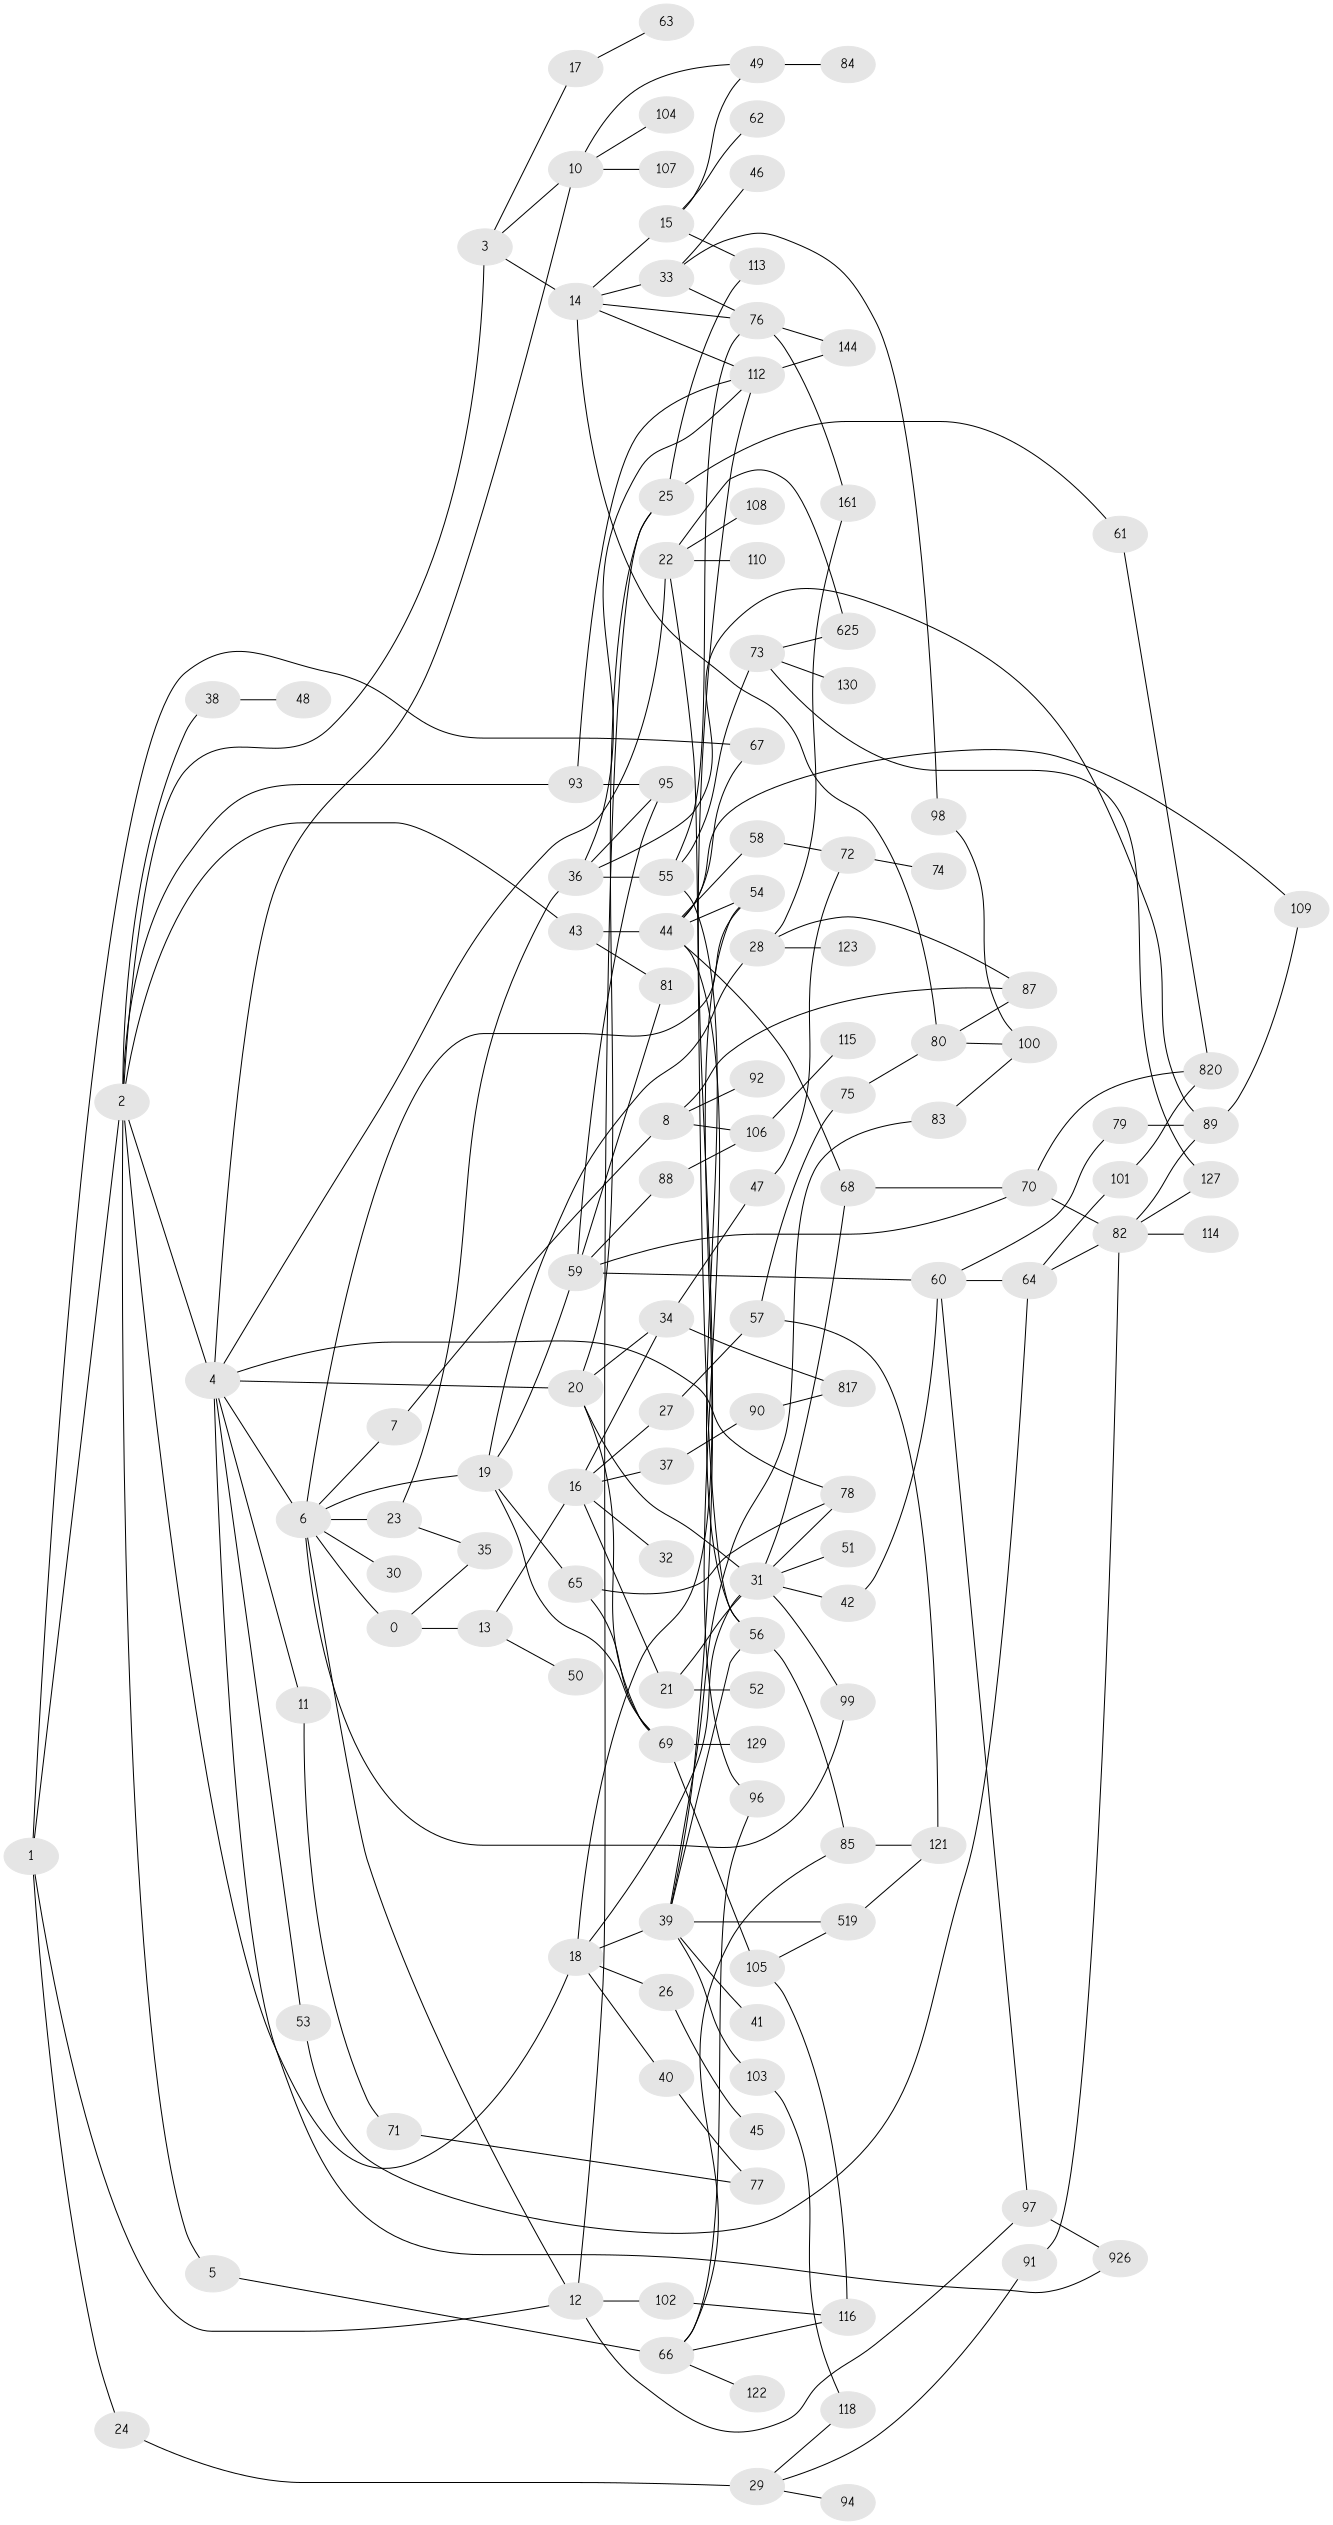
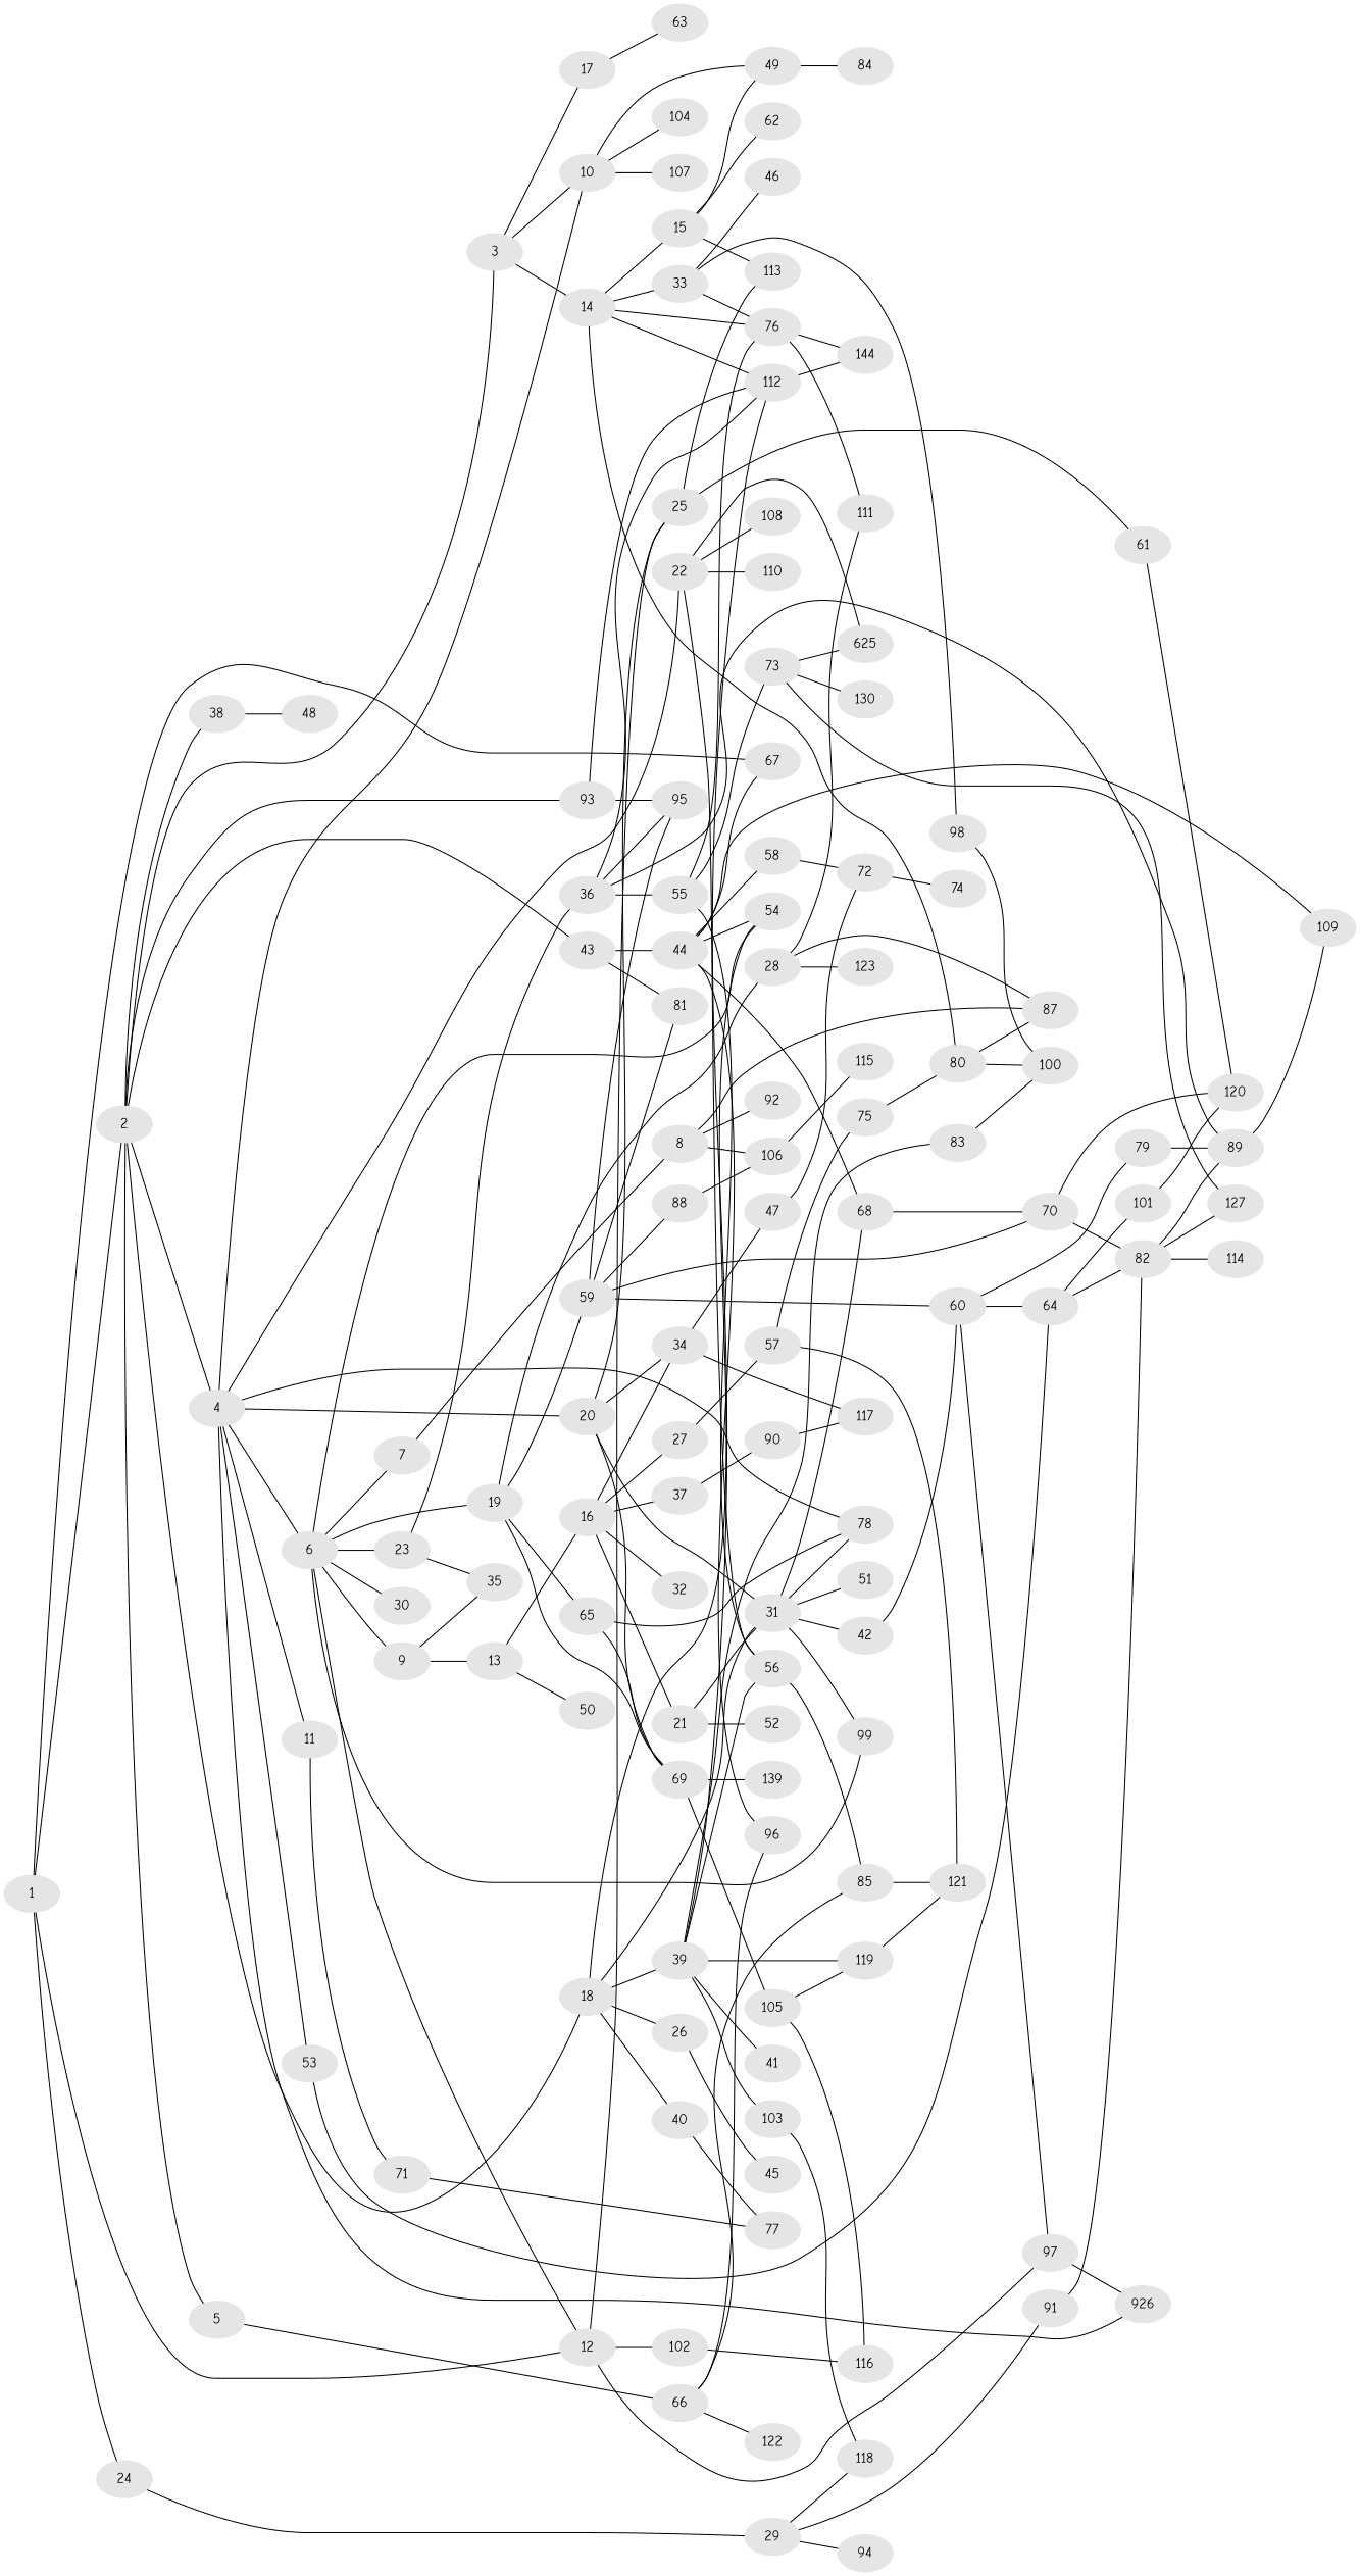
  graph {
    fontname="Comic Neue"
    rankdir=LR
    node [color=gray90 fontname="Comic Neue" style=filled]
    edge [fontname="Comic Neue"]
    1
    2
    12
    24
    67
    3
    4
    5
    18
    38
    43
    93
    25
    97
    102
    29
    10
    14
    17
    6
    11
    20
    22
    53
    78
    n26 [label=926]
    66
    54
    26
    31
    39
    40
    48
    44
    81
    112
    95
    49
    104
    107
    15
    33
    76
    80
    63
    7
-   9 [label=0]
+   9
    19
    23
    30
    99
    71
    34
    69
    56
    108
    110
    n58 [label=625]
    64
    96
    85
    116
    122
    8
    13
    35
    28
    59
    65
    36
    87
    92
    106
    115
    16
    50
    84
    77
    113
    61
    21
    27
    32
    37
    62
    46
    98
-   111 [label=161]
+   111
    n89 [label=144]
    100
    52
    57
    47
-   117 [label=817]
+   117
    90
    45
    42
    51
    68
    41
    83
    103
-   119 [label=519]
+   119
    123
    60
    70
    88
    105
-   129
+   129 [label=139]
    55
    89
    91
    94
    118
-   120 [label=820]
+   120
    75
    121
    82
    72
    73
    109
    79
    58
    74
    101
    127
    130
    114
    1 -- 2
    1 -- 12
    1 -- 24
    1 -- 67
    2 -- 3
    2 -- 4
    2 -- 5
    2 -- 18
    2 -- 38
    2 -- 43
    2 -- 93
    12 -- 25
    12 -- 97
    12 -- 102
    24 -- 29
    3 -- 10
    3 -- 14
    3 -- 17
    4 -- 10
    4 -- 6
    4 -- 11
    4 -- 20
    4 -- 22
    4 -- 53
    4 -- 78
    4 -- n26
    5 -- 66
    18 -- 54
    18 -- 26
    18 -- 31
    18 -- 39
    18 -- 40
    38 -- 48
    43 -- 44
    43 -- 81
    93 -- 112
    93 -- 95
    25 -- 113
    25 -- 61
    97 -- n26
    102 -- 116
    29 -- 91
    29 -- 94
    29 -- 118
    10 -- 49
    10 -- 104
    10 -- 107
    14 -- 112
    14 -- 15
    14 -- 33
    14 -- 76
    14 -- 80
    17 -- 63
    6 -- 12
    6 -- 54
    6 -- 7
    6 -- 9
    6 -- 19
    6 -- 23
    6 -- 30
    6 -- 99
    11 -- 71
    20 -- 25
    20 -- 31
    20 -- 34
    20 -- 69
    22 -- 56
    22 -- 108
    22 -- 110
    22 -- n58
    53 -- 64
    66 -- 96
    66 -- 85
-   66 -- 116
    66 -- 122
    26 -- 45
    31 -- 78
    31 -- 99
    31 -- 42
    31 -- 51
    31 -- 68
    39 -- 112
    39 -- 56
    39 -- 41
    39 -- 83
    39 -- 103
    39 -- 119
    40 -- 77
    44 -- 67
    44 -- 54
    44 -- 96
    44 -- 68
    44 -- 109
    44 -- 58
    112 -- n89
    49 -- 84
    15 -- 49
    15 -- 113
    15 -- 62
    33 -- 76
    33 -- 46
    33 -- 98
    76 -- 111
    76 -- n89
    80 -- 87
    80 -- 100
    7 -- 8
    9 -- 13
    9 -- 35
    19 -- 69
    19 -- 28
    19 -- 59
    19 -- 65
    23 -- 35
    23 -- 36
    71 -- 77
    34 -- 47
    34 -- 117
    69 -- 105
    69 -- 129
    56 -- 85
    64 -- 82
    64 -- 101
    85 -- 121
    8 -- 87
    8 -- 92
    8 -- 106
    13 -- 16
    13 -- 50
    28 -- 87
    28 -- 111
    28 -- 123
    59 -- 81
    59 -- 95
    59 -- 60
    59 -- 70
    59 -- 88
    65 -- 78
    65 -- 69
    36 -- 112
    36 -- 95
    36 -- 55
    36 -- 89
    106 -- 115
    16 -- 34
    16 -- 21
    16 -- 27
    16 -- 32
    16 -- 37
    61 -- 120
    21 -- 31
    21 -- 52
    27 -- 57
    37 -- 90
    98 -- 100
    57 -- 75
    57 -- 121
    47 -- 72
    90 -- 117
    42 -- 60
    68 -- 70
    83 -- 100
    103 -- 118
    119 -- 121
    60 -- 97
    60 -- 64
    60 -- 79
    70 -- 120
    70 -- 82
    88 -- 106
    105 -- 116
    105 -- 119
    55 -- 76
    55 -- 56
    55 -- 73
    89 -- 109
    91 -- 82
    75 -- 80
    82 -- 89
    82 -- 127
    82 -- 114
    72 -- 74
    73 -- n58
    73 -- 127
    73 -- 130
    79 -- 89
    58 -- 72
    101 -- 120
  }
